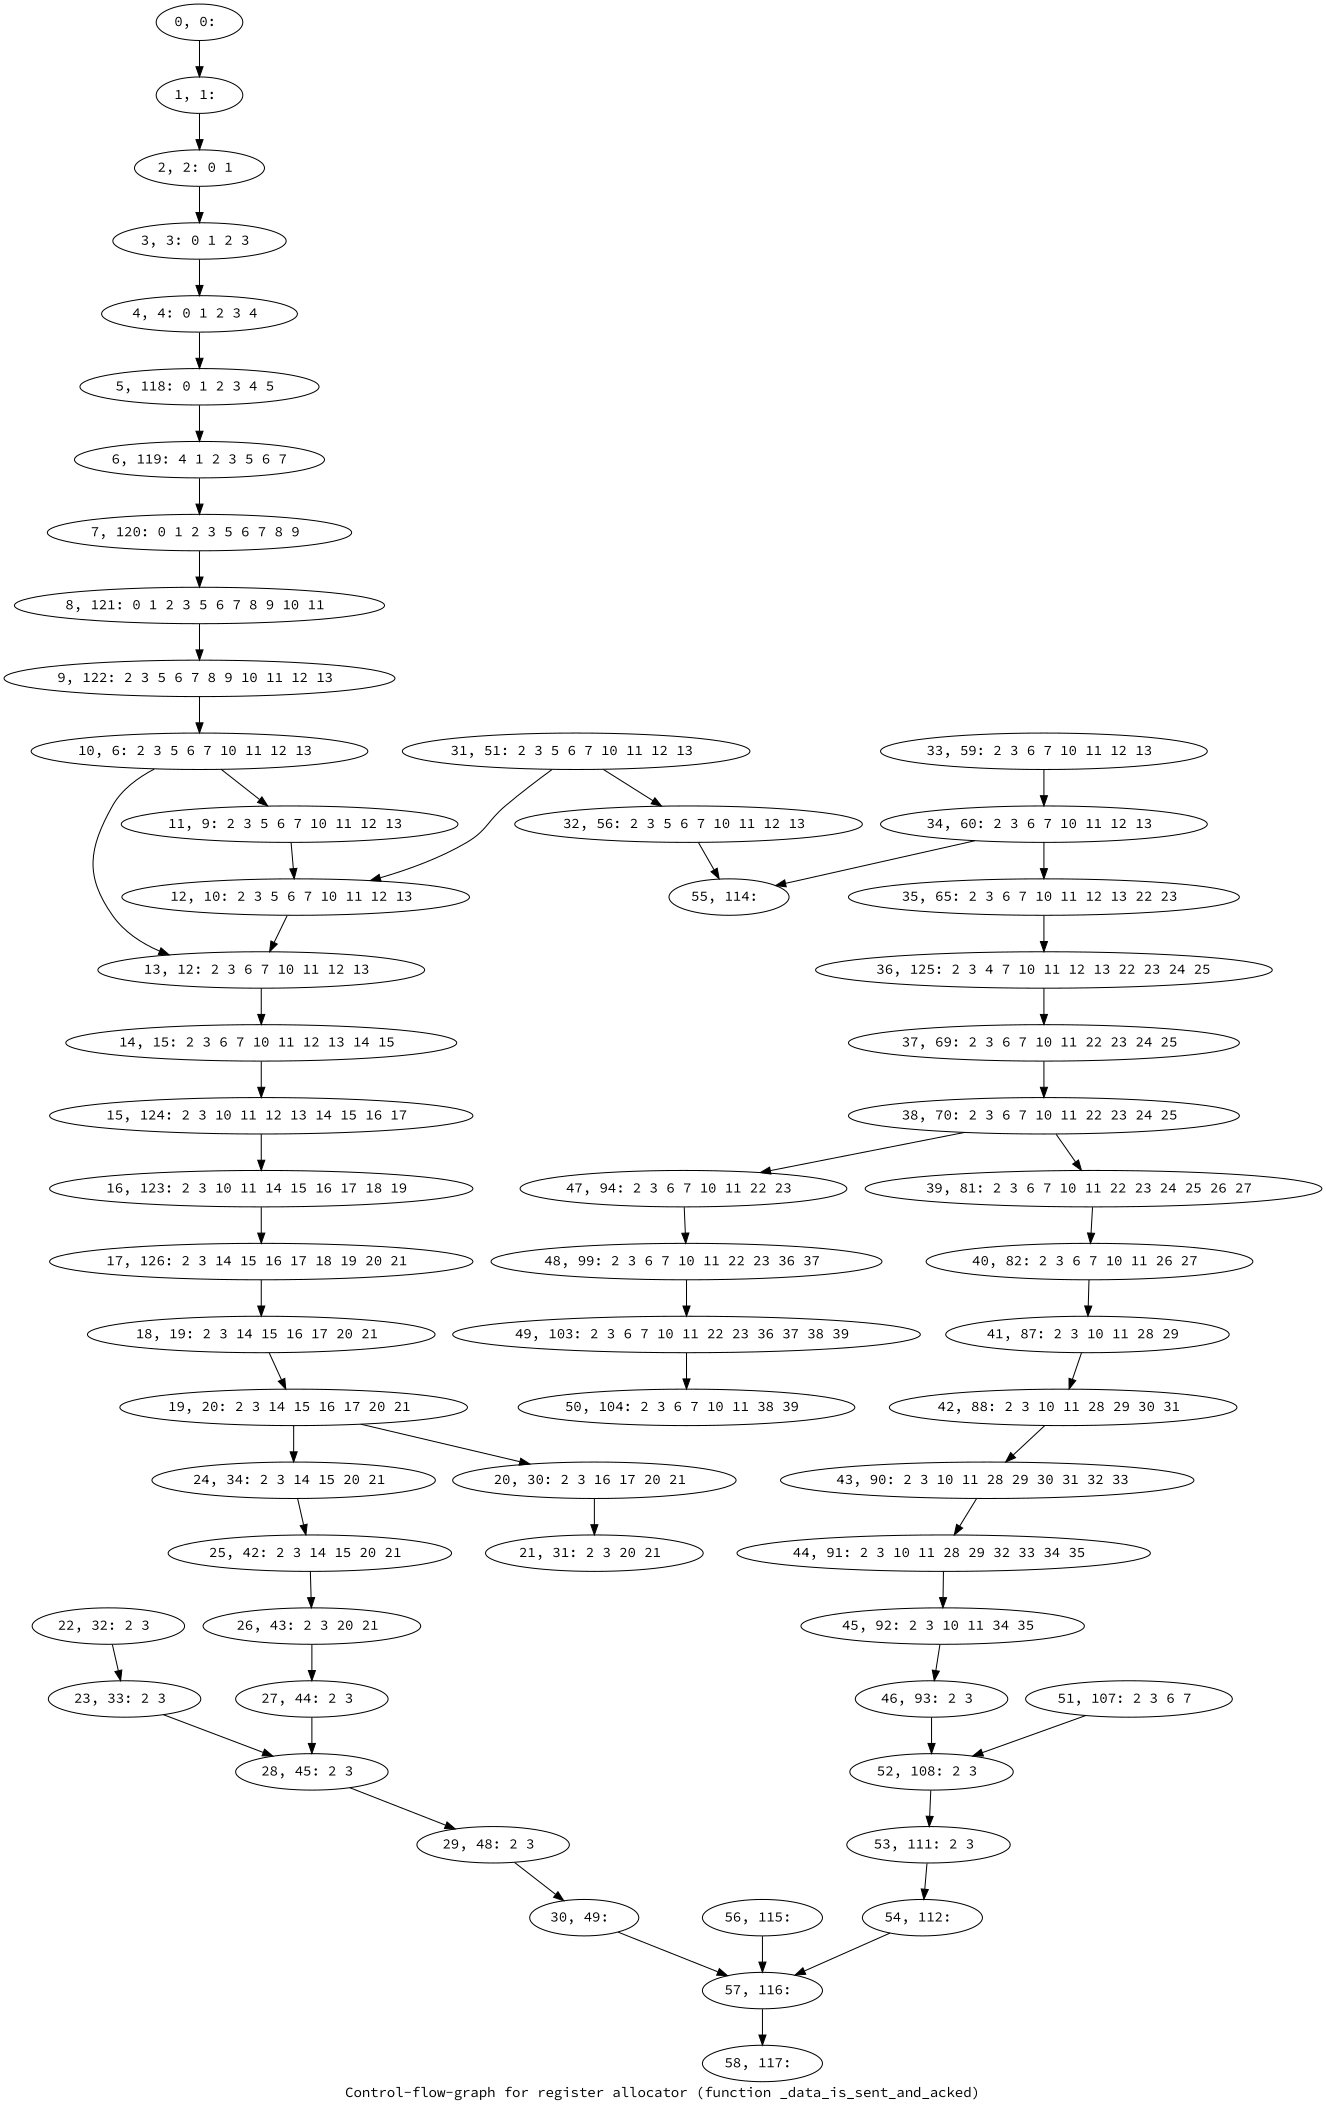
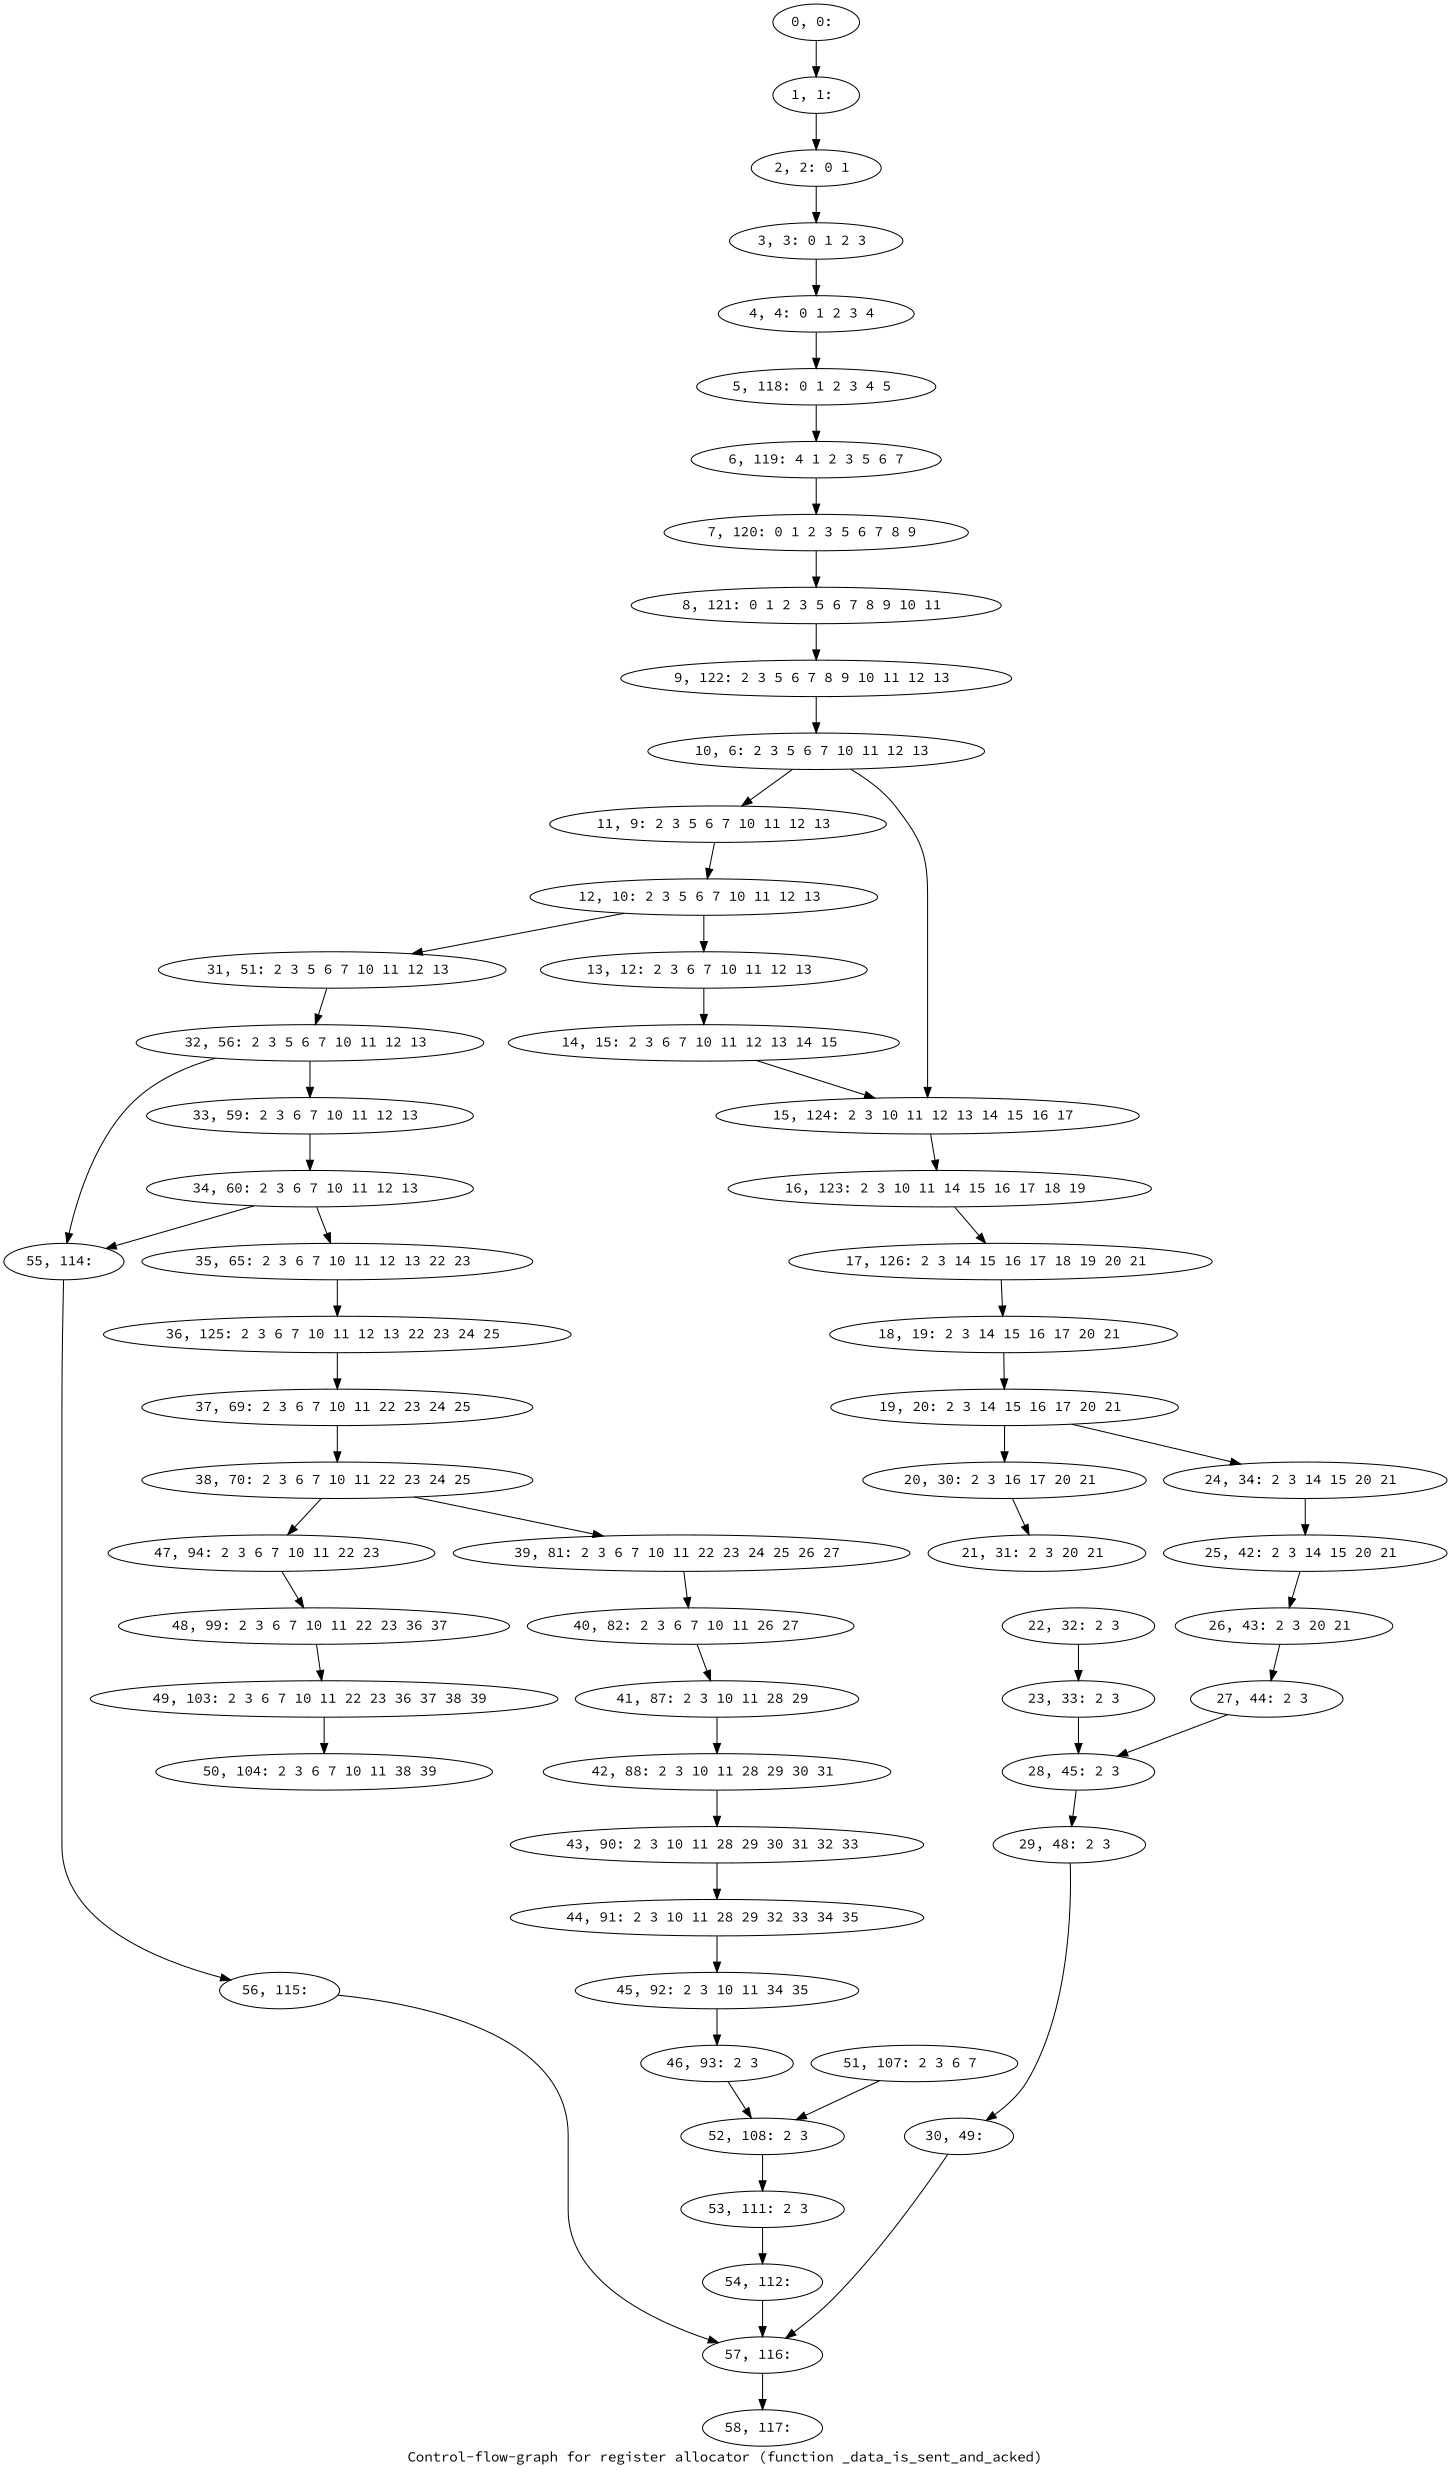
  digraph {
    fontname="Source Code Pro"
    label="Control-flow-graph for register allocator (function _data_is_sent_and_acked)"
    node [fontname="Source Code Pro"]
    edge [fontname="Source Code Pro"]
    n1 [label="0, 0: "]
    n2 [label="1, 1: "]
    n3 [label="2, 2: 0 1 "]
    n4 [label="3, 3: 0 1 2 3 "]
    n5 [label="4, 4: 0 1 2 3 4 "]
    n6 [label="5, 118: 0 1 2 3 4 5 "]
    n7 [label="6, 119: 4 1 2 3 5 6 7"]
    n8 [label="7, 120: 0 1 2 3 5 6 7 8 9 "]
    n9 [label="8, 121: 0 1 2 3 5 6 7 8 9 10 11 "]
    n10 [label="9, 122: 2 3 5 6 7 8 9 10 11 12 13 "]
    n11 [label="10, 6: 2 3 5 6 7 10 11 12 13 "]
    n12 [label="11, 9: 2 3 5 6 7 10 11 12 13 "]
    n13 [label="13, 12: 2 3 6 7 10 11 12 13 "]
    n14 [label="12, 10: 2 3 5 6 7 10 11 12 13 "]
    n15 [label="14, 15: 2 3 6 7 10 11 12 13 14 15 "]
    n16 [label="31, 51: 2 3 5 6 7 10 11 12 13 "]
    n17 [label="32, 56: 2 3 5 6 7 10 11 12 13 "]
    n18 [label="15, 124: 2 3 10 11 12 13 14 15 16 17 "]
    n19 [label="16, 123: 2 3 10 11 14 15 16 17 18 19 "]
    n20 [label="17, 126: 2 3 14 15 16 17 18 19 20 21 "]
    n21 [label="18, 19: 2 3 14 15 16 17 20 21 "]
    n22 [label="19, 20: 2 3 14 15 16 17 20 21 "]
    n23 [label="20, 30: 2 3 16 17 20 21 "]
    n24 [label="24, 34: 2 3 14 15 20 21 "]
    n25 [label="21, 31: 2 3 20 21 "]
    n26 [label="25, 42: 2 3 14 15 20 21 "]
    n27 [label="22, 32: 2 3 "]
    n28 [label="23, 33: 2 3 "]
    n29 [label="28, 45: 2 3 "]
    n30 [label="29, 48: 2 3 "]
    n31 [label="26, 43: 2 3 20 21 "]
    n32 [label="27, 44: 2 3 "]
    n33 [label="30, 49: "]
    n34 [label="57, 116: "]
    n35 [label="58, 117: "]
    n36 [label="33, 59: 2 3 6 7 10 11 12 13 "]
    n37 [label="55, 114: "]
    n38 [label="34, 60: 2 3 6 7 10 11 12 13 "]
    n39 [label="56, 115: "]
    n40 [label="35, 65: 2 3 6 7 10 11 12 13 22 23 "]
-   n41 [label="36, 125: 2 3 4 7 10 11 12 13 22 23 24 25"]
+   n41 [label="36, 125: 2 3 6 7 10 11 12 13 22 23 24 25 "]
    n42 [label="37, 69: 2 3 6 7 10 11 22 23 24 25 "]
    n43 [label="38, 70: 2 3 6 7 10 11 22 23 24 25 "]
    n44 [label="39, 81: 2 3 6 7 10 11 22 23 24 25 26 27 "]
    n45 [label="47, 94: 2 3 6 7 10 11 22 23 "]
    n46 [label="40, 82: 2 3 6 7 10 11 26 27 "]
    n47 [label="48, 99: 2 3 6 7 10 11 22 23 36 37 "]
    n48 [label="41, 87: 2 3 10 11 28 29 "]
    n49 [label="42, 88: 2 3 10 11 28 29 30 31 "]
    n50 [label="43, 90: 2 3 10 11 28 29 30 31 32 33 "]
    n51 [label="44, 91: 2 3 10 11 28 29 32 33 34 35 "]
    n52 [label="45, 92: 2 3 10 11 34 35 "]
    n53 [label="46, 93: 2 3 "]
    n54 [label="52, 108: 2 3 "]
    n55 [label="53, 111: 2 3 "]
    n56 [label="49, 103: 2 3 6 7 10 11 22 23 36 37 38 39 "]
    n57 [label="50, 104: 2 3 6 7 10 11 38 39 "]
    n58 [label="51, 107: 2 3 6 7 "]
    n59 [label="54, 112: "]
    n1 -> n2
    n2 -> n3
    n3 -> n4
    n4 -> n5
    n5 -> n6
    n6 -> n7
    n7 -> n8
    n8 -> n9
    n9 -> n10
    n10 -> n11
    n11 -> n12
-   n11 -> n13
+   n11 -> n18
    n12 -> n14
    n13 -> n15
    n14 -> n13
-   n16 -> n14
+   n14 -> n16
    n15 -> n18
    n16 -> n17
+   n17 -> n36
    n17 -> n37
    n18 -> n19
    n19 -> n20
    n20 -> n21
    n21 -> n22
    n22 -> n23
    n22 -> n24
    n23 -> n25
    n24 -> n26
    n26 -> n31
    n27 -> n28
    n28 -> n29
    n29 -> n30
    n30 -> n33
    n31 -> n32
    n32 -> n29
    n33 -> n34
    n34 -> n35
    n36 -> n38
+   n37 -> n39
    n38 -> n37
    n38 -> n40
    n39 -> n34
    n40 -> n41
    n41 -> n42
    n42 -> n43
    n43 -> n44
    n43 -> n45
    n44 -> n46
    n45 -> n47
    n46 -> n48
    n47 -> n56
    n48 -> n49
    n49 -> n50
    n50 -> n51
    n51 -> n52
    n52 -> n53
    n53 -> n54
    n54 -> n55
    n55 -> n59
    n56 -> n57
    n58 -> n54
    n59 -> n34
  }
